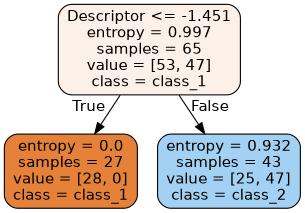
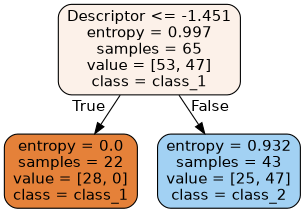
  digraph {
    node [color=black fontname=helvetica shape=box style="filled, rounded"]
    edge [fontname=helvetica labeldistance=2.5]
    n1 [fillcolor="#fcf1e9" label="Descriptor <= -1.451\nentropy = 0.997\nsamples = 65\nvalue = [53, 47]\nclass = class_1"]
-   n2 [fillcolor="#e58139" label="entropy = 0.0\nsamples = 27\nvalue = [28, 0]\nclass = class_1"]
+   n2 [fillcolor="#e58139" label="entropy = 0.0\nsamples = 22\nvalue = [28, 0]\nclass = class_1"]
    n3 [fillcolor="#a2d1f3" label="entropy = 0.932\nsamples = 43\nvalue = [25, 47]\nclass = class_2"]
    n1 -> n2 [headlabel=True labelangle=45]
    n1 -> n3 [headlabel=False labelangle=-45]
  }
